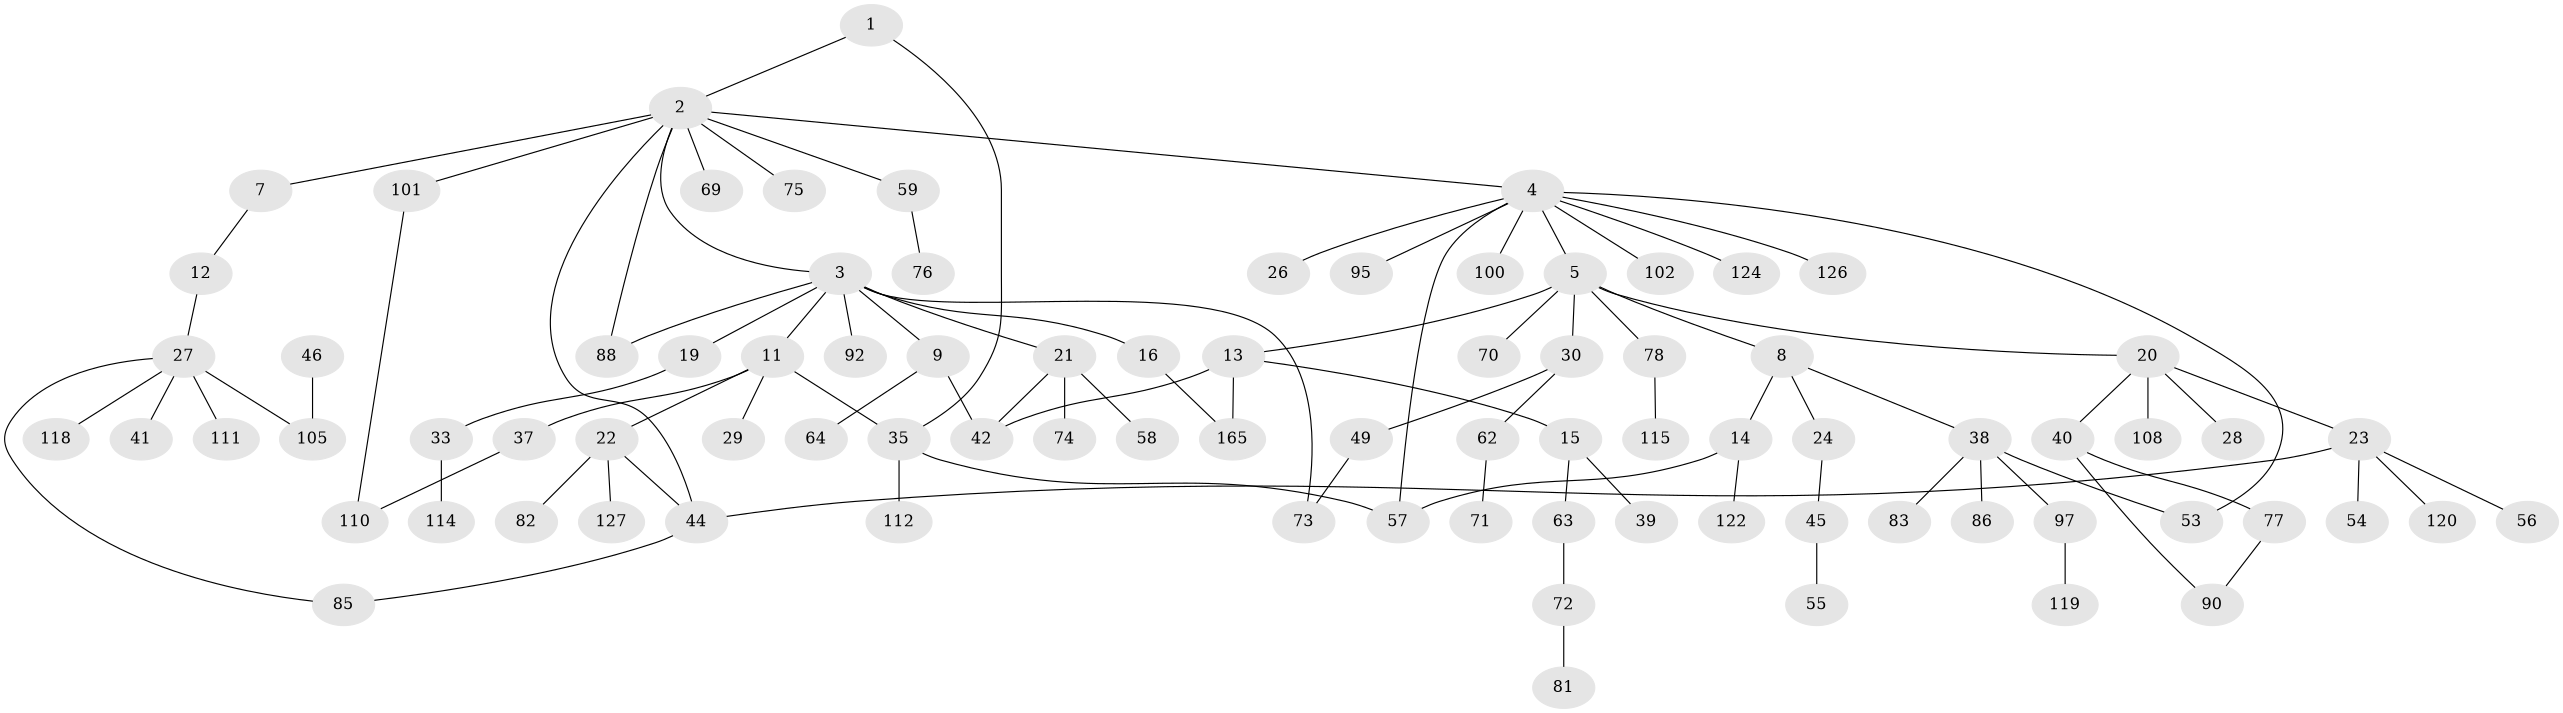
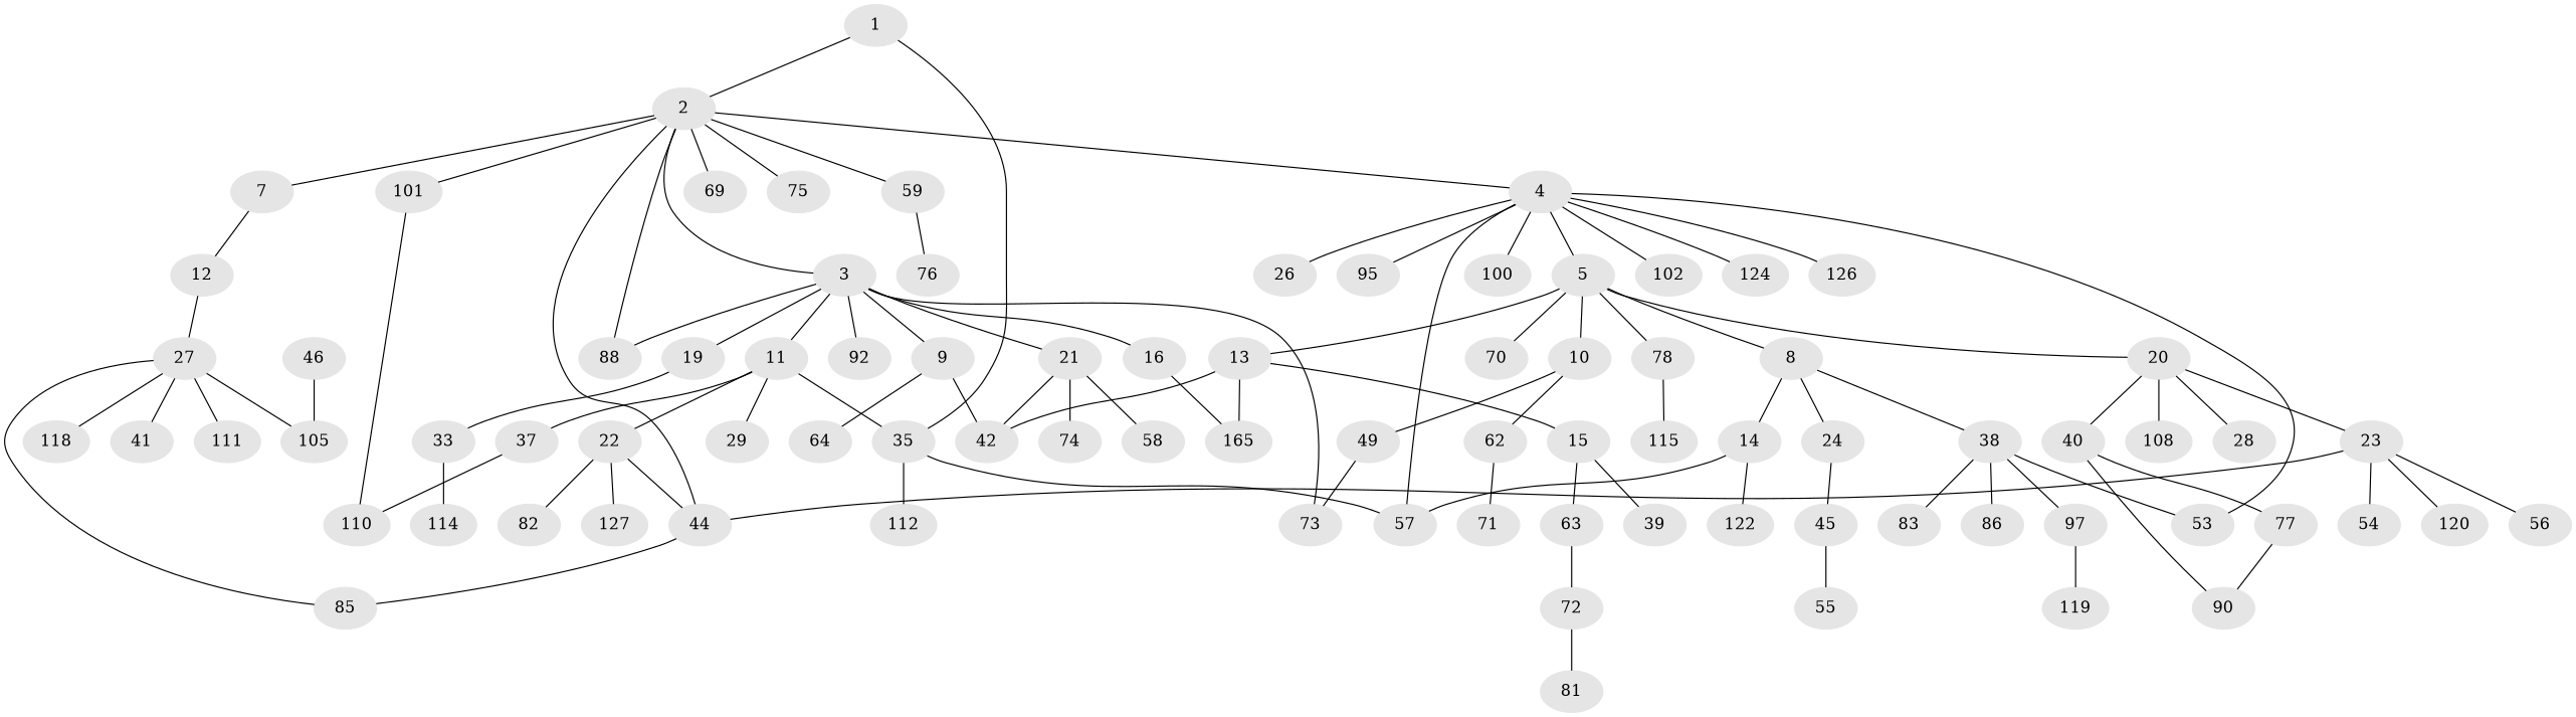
  graph {
    node [color=gray90 style=filled]
    2 [super="+50"]
    3 [super="+6"]
    4 [super="+17"]
    7
    44 [super="+80"]
    59 [super="+61"]
    69
    75
    88 [super="+104"]
    101
    1
    35 [super="+116"]
    57
    112
    9 [super="+93"]
    11
    16 [super="+91"]
    19
    21 [super="+34"]
    73 [super="+89"]
    92
    5 [super="+66"]
    26
    53
    95
    100
    102
    124
    126
    12 [super="+109"]
    85 [super="+121"]
    76 [super="+107"]
    110
    42 [super="+52"]
    64
    22 [super="+25"]
    29
    37 [super="+99"]
    n39 [label=165]
    33 [super="+47"]
    58
    74
    8 [super="+18"]
-   10 [super="+31" label=30]
+   10 [super="+31"]
    13 [super="+117"]
    20 [super="+30"]
    70
    78 [super="+113"]
    14 [super="+65"]
    24
    38 [super="+51"]
    49 [super="+79"]
    62 [super="+68"]
    15 [super="+123"]
    23 [super="+36"]
    28 [super="+94"]
    40 [super="+67"]
    108
    115
    27 [super="+32"]
    122
    45 [super="+84"]
    83 [super="+87"]
    86
    97 [super="+98"]
    71
    82
    127
    41 [super="+48"]
    111
    118
    105
    39 [super="+43"]
    63
    72 [super="+106"]
    114
    54 [super="+60"]
    56 [super="+103"]
    120
    77
    90
    55
    46 [super="+96"]
    119
    81
    2 -- 3
    2 -- 4
    2 -- 7
    2 -- 44
    2 -- 59
    2 -- 69
    2 -- 75
    2 -- 88
    2 -- 101
    3 -- 88
    3 -- 9
    3 -- 11
    3 -- 16
    3 -- 19
    3 -- 21
    3 -- 73
    3 -- 92
    4 -- 57
    4 -- 5
    4 -- 26
    4 -- 53
    4 -- 95
    4 -- 100
    4 -- 102
    4 -- 124
    4 -- 126
    7 -- 12
    44 -- 85
    59 -- 76
    101 -- 110
    1 -- 2
    1 -- 35
    35 -- 57
    35 -- 112
    9 -- 42
    9 -- 64
    11 -- 35
    11 -- 22
    11 -- 29
    11 -- 37
    16 -- n39
    19 -- 33
    21 -- 42
    21 -- 58
    21 -- 74
    5 -- 8
    5 -- 10
    5 -- 13
    5 -- 20
    5 -- 70
    5 -- 78
    12 -- 27
    22 -- 44
    22 -- 82
    22 -- 127
    37 -- 110
    33 -- 114
    8 -- 14
    8 -- 24
    8 -- 38
    10 -- 49
    10 -- 62
    13 -- 42
    13 -- n39
    13 -- 15
    20 -- 23
    20 -- 28
    20 -- 40
    20 -- 108
    78 -- 115
    14 -- 57
    14 -- 122
    24 -- 45
    38 -- 53
    38 -- 83
    38 -- 86
    38 -- 97
    49 -- 73
    62 -- 71
    15 -- 39
    15 -- 63
    23 -- 44
    23 -- 54
    23 -- 56
    23 -- 120
    40 -- 77
    40 -- 90
    27 -- 85
    27 -- 41
    27 -- 111
    27 -- 118
    27 -- 105
    45 -- 55
    97 -- 119
    63 -- 72
    72 -- 81
    77 -- 90
    46 -- 105
  }
